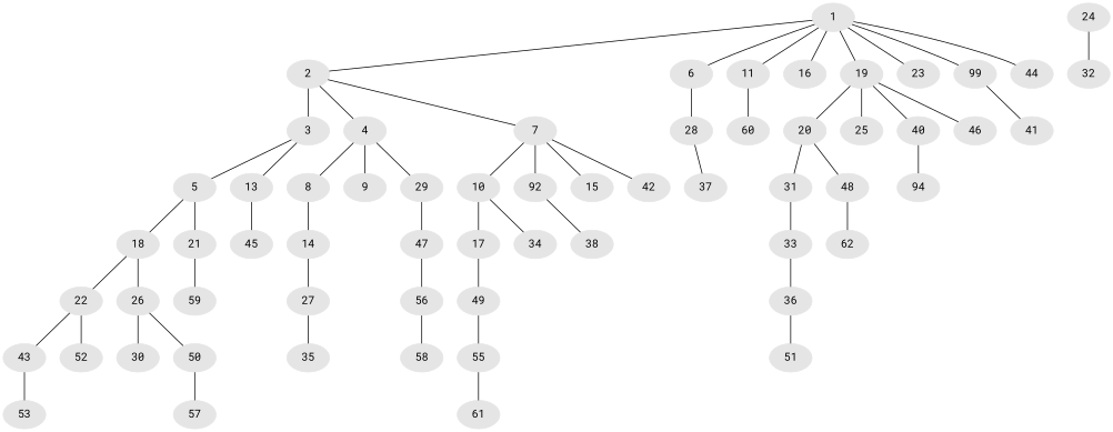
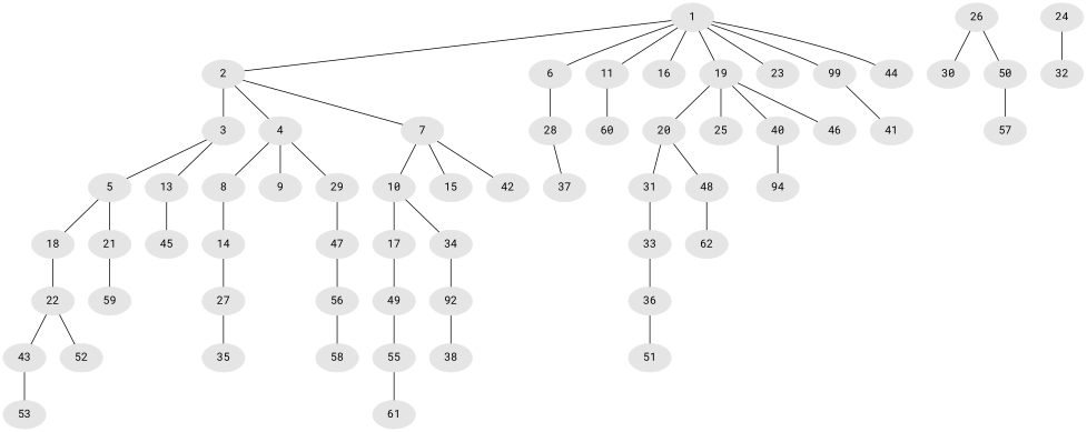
  graph {
    fontname="Roboto Mono"
    node [color=gray90 fontname="Roboto Mono" style=filled]
    edge [fontname="Roboto Mono" weight=1.0]
    1
    2
    6
    11
    16
    19
    23
    n8 [label=99]
    44
    3
    4
    7
    28
    60
    20
    25
    40
    46
    41
    5
    13
    8
    9
    29
    10
    n26 [label=92]
    15
    42
    18
    21
    45
    14
    47
    22
    26
    59
    24
    32
    37
    17
    34
    38
    27
    49
    35
    55
    43
    52
    30
    50
    31
    48
    n53 [label=94]
    33
    62
    53
    57
    56
    36
    51
    58
    61
    1 -- 2
    1 -- 6
    1 -- 11
    1 -- 16
    1 -- 19
    1 -- 23
    1 -- n8
    1 -- 44
    2 -- 3 [weight=4.0]
    2 -- 4
    2 -- 7
    6 -- 28
    11 -- 60
    19 -- 20
    19 -- 25
    19 -- 40
    19 -- 46
    n8 -- 41
    3 -- 5
    3 -- 13
    4 -- 8
    4 -- 9
    4 -- 29
    7 -- 10
-   7 -- n26
+   34 -- n26
    7 -- 15
    7 -- 42
    28 -- 37
    20 -- 31
    20 -- 48
    40 -- n53
    5 -- 18
    5 -- 21
    13 -- 45
    8 -- 14
    29 -- 47
    10 -- 17
    10 -- 34
    n26 -- 38
    18 -- 22
-   18 -- 26
    21 -- 59
    14 -- 27
    47 -- 56
    22 -- 43
    22 -- 52
    26 -- 30
    26 -- 50
    24 -- 32
    17 -- 49
    27 -- 35
    49 -- 55
    55 -- 61
    43 -- 53
    50 -- 57
    31 -- 33
    48 -- 62
    33 -- 36
    56 -- 58
    36 -- 51
  }
